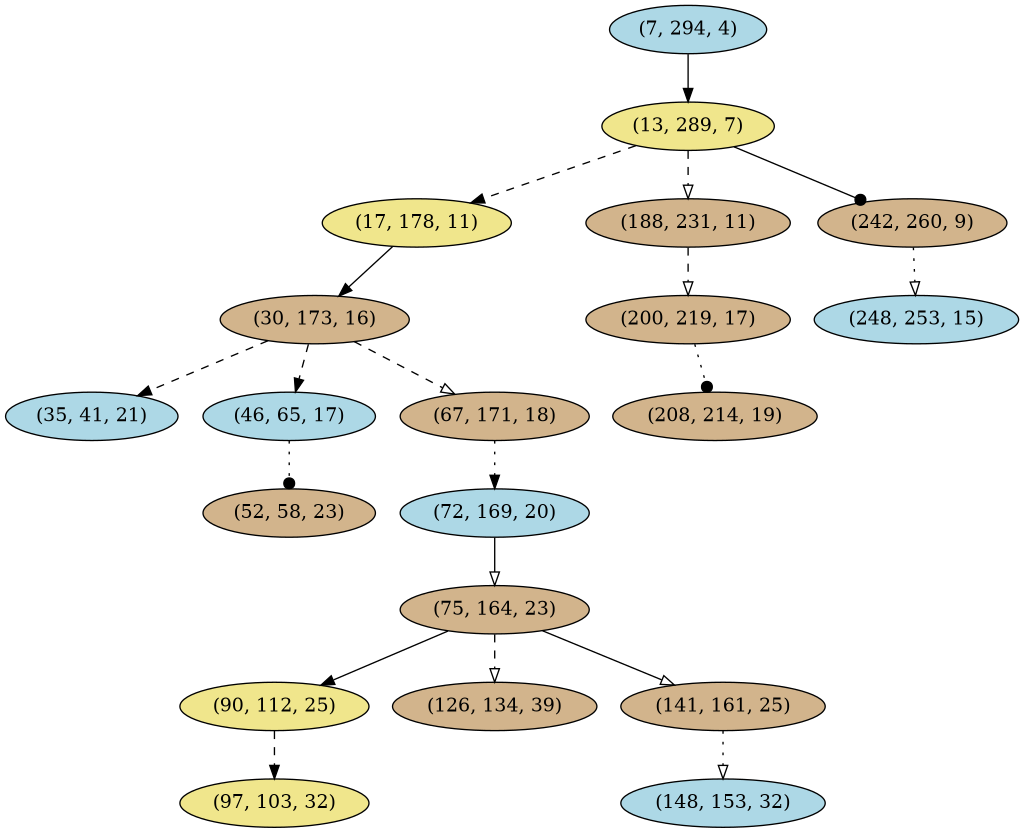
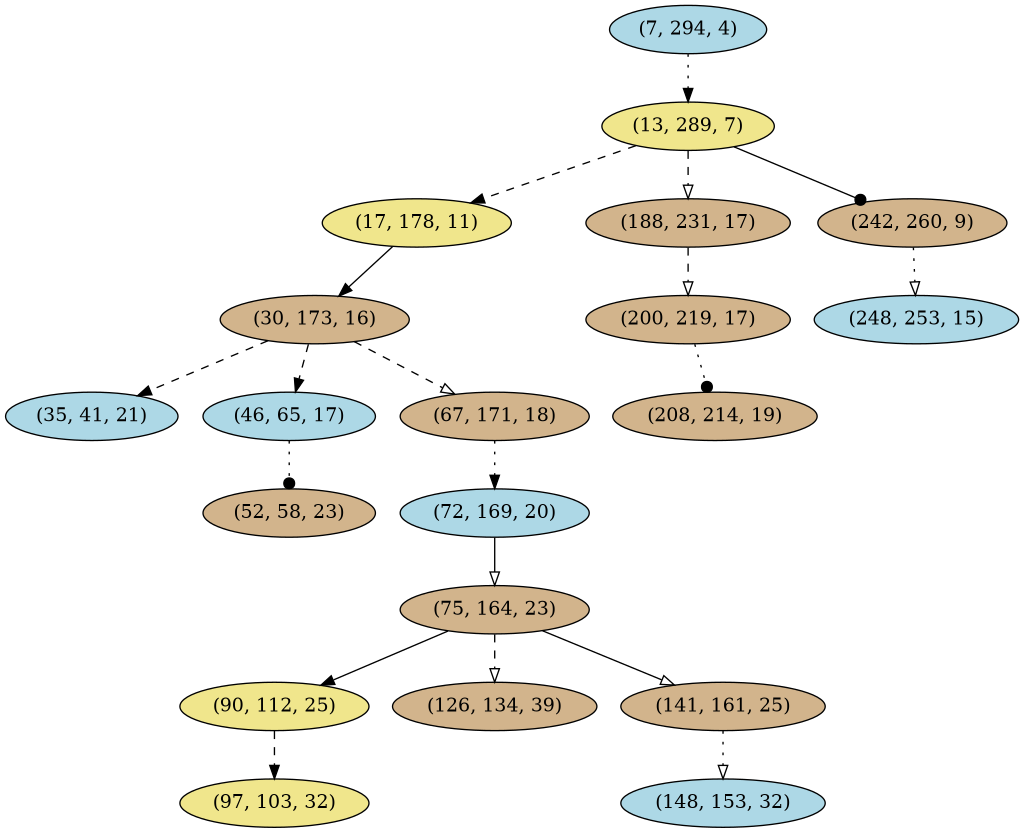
  digraph {
    node [fillcolor=tan style=filled]
    edge [arrowhead=normal style=dashed]
    n1 [fillcolor=lightblue label="(7, 294, 4)"]
    "(13, 289, 7)" [fillcolor=khaki]
    "(17, 178, 11)" [fillcolor=khaki]
-   "(188, 231, 11)"
+   "(188, 231, 11)" [label="(188, 231, 17)"]
    "(242, 260, 9)"
    "(30, 173, 16)"
    "(200, 219, 17)"
    "(248, 253, 15)" [fillcolor=lightblue]
    "(35, 41, 21)" [fillcolor=lightblue]
    "(46, 65, 17)" [fillcolor=lightblue]
    "(67, 171, 18)"
    "(52, 58, 23)"
    "(72, 169, 20)" [fillcolor=lightblue]
    "(75, 164, 23)"
    "(90, 112, 25)" [fillcolor=khaki]
    n16 [label="(126, 134, 39)"]
    "(141, 161, 25)"
    "(97, 103, 32)" [fillcolor=khaki]
    "(148, 153, 32)" [fillcolor=lightblue]
    "(208, 214, 19)"
-   n1 -> "(13, 289, 7)" [style=solid]
+   n1 -> "(13, 289, 7)" [style=dotted]
    "(13, 289, 7)" -> "(17, 178, 11)"
    "(13, 289, 7)" -> "(188, 231, 11)" [arrowhead=onormal]
    "(13, 289, 7)" -> "(242, 260, 9)" [arrowhead=dot style=solid]
    "(17, 178, 11)" -> "(30, 173, 16)" [style=solid]
    "(188, 231, 11)" -> "(200, 219, 17)" [arrowhead=onormal]
    "(242, 260, 9)" -> "(248, 253, 15)" [arrowhead=onormal style=dotted]
    "(30, 173, 16)" -> "(35, 41, 21)"
    "(30, 173, 16)" -> "(46, 65, 17)"
    "(30, 173, 16)" -> "(67, 171, 18)" [arrowhead=onormal]
    "(200, 219, 17)" -> "(208, 214, 19)" [arrowhead=dot style=dotted]
    "(46, 65, 17)" -> "(52, 58, 23)" [arrowhead=dot style=dotted]
    "(67, 171, 18)" -> "(72, 169, 20)" [style=dotted]
    "(72, 169, 20)" -> "(75, 164, 23)" [arrowhead=onormal style=solid]
    "(75, 164, 23)" -> "(90, 112, 25)" [style=solid]
    "(75, 164, 23)" -> n16 [arrowhead=onormal]
    "(75, 164, 23)" -> "(141, 161, 25)" [arrowhead=onormal style=solid]
    "(90, 112, 25)" -> "(97, 103, 32)"
    "(141, 161, 25)" -> "(148, 153, 32)" [arrowhead=onormal style=dotted]
  }
